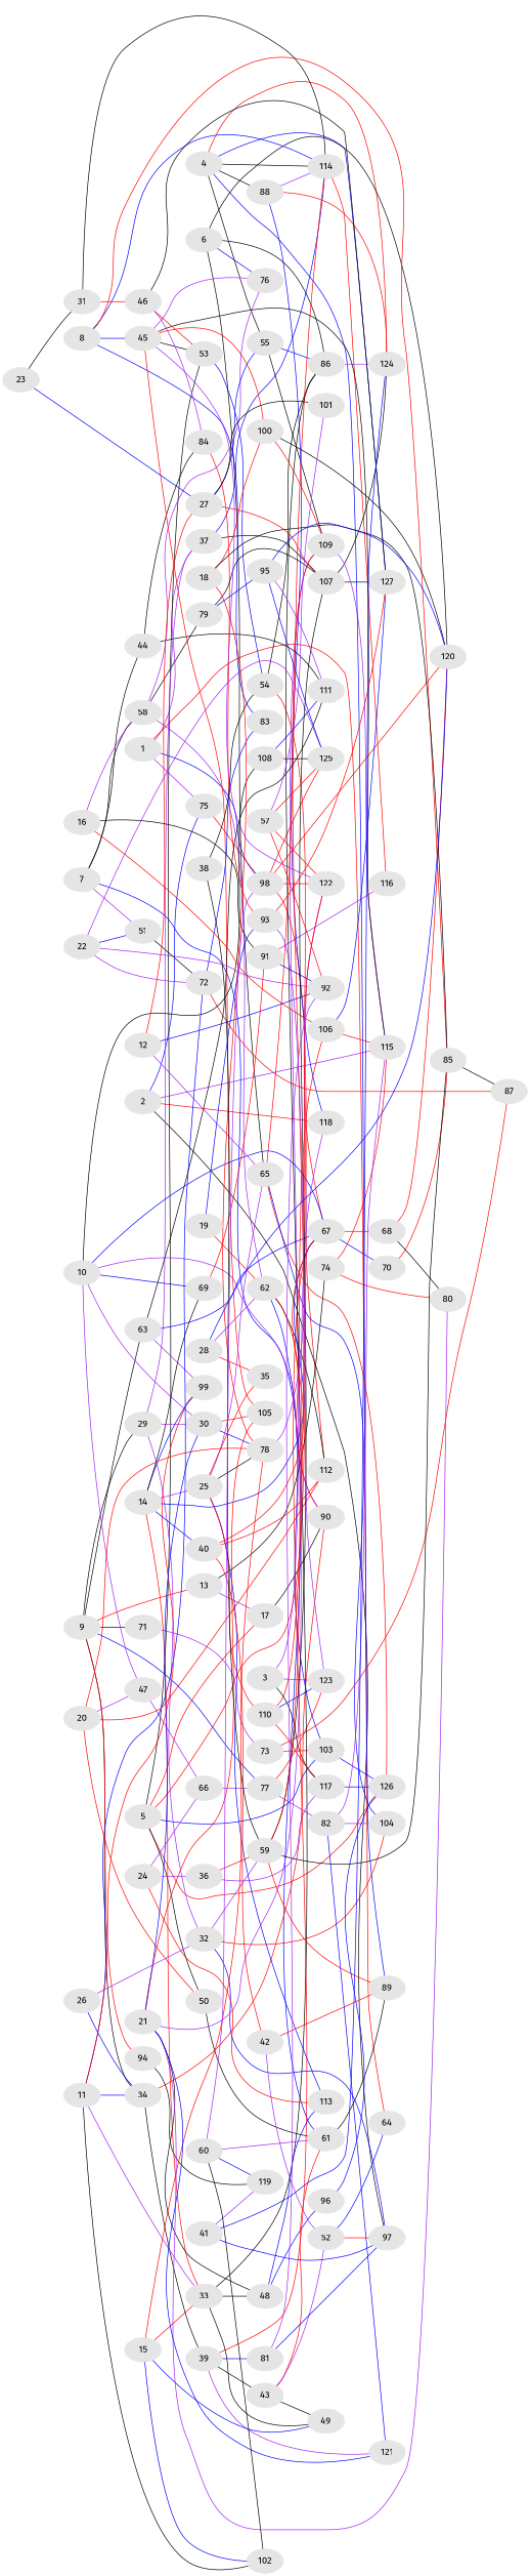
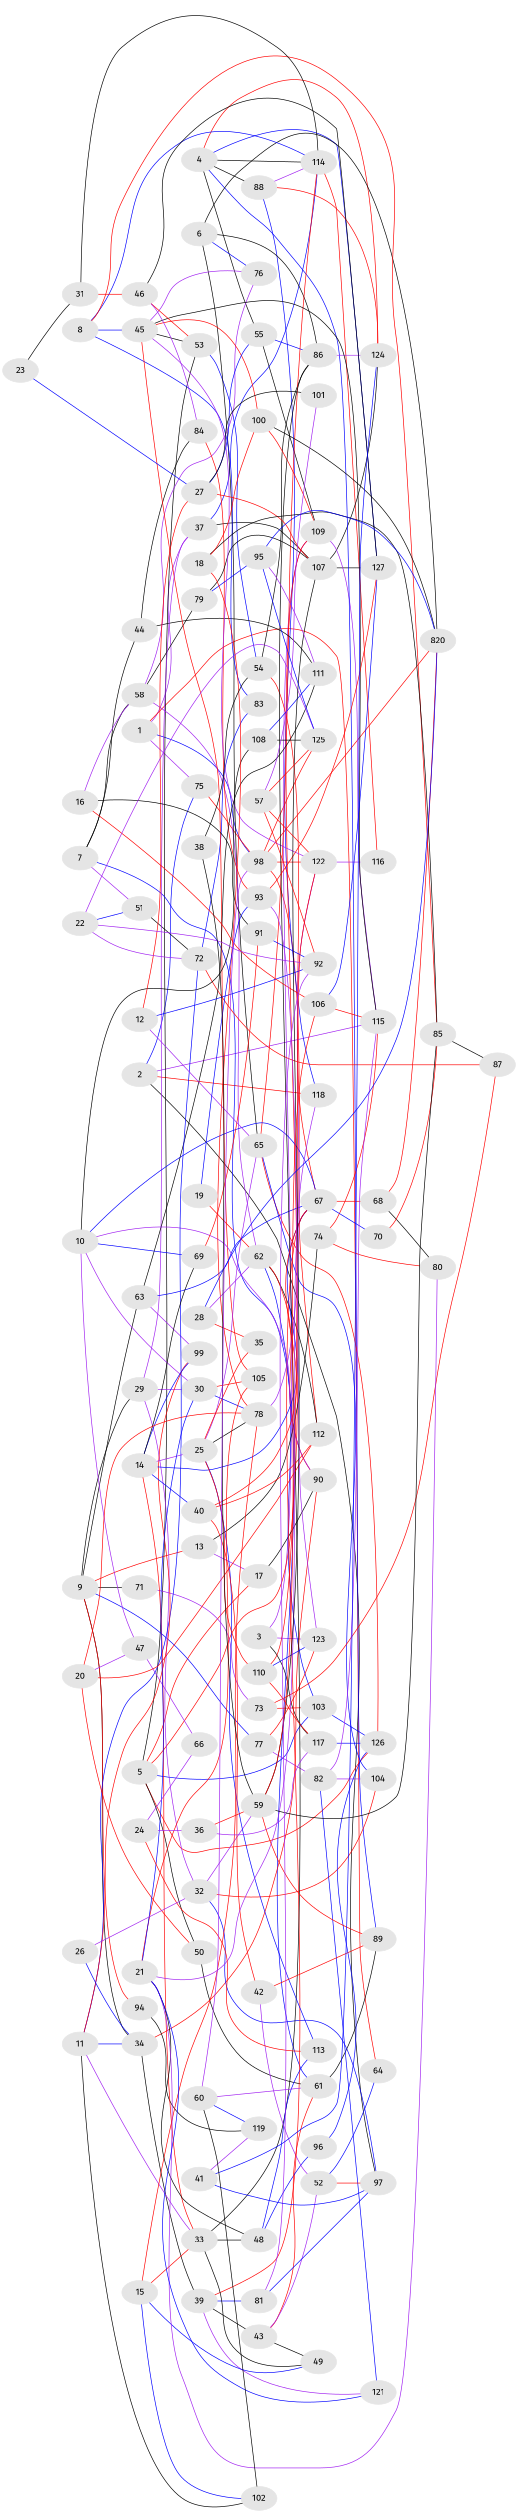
  graph {
    fontname="Fira Sans"
    rankdir=LR
    node [color=gray90 fontname="Fira Sans" style=filled]
    edge [color=red fontname="Fira Sans"]
    1
    37
    64
    75
    98
    114
    107
-   120
+   120 [label=820]
    112
    125
    122
    2
    97
    115
    118
    3
    109
    117
    123
    126
    4
    55
    88
    89
    124
    127
    86
    116
    5
    17
    50
    53
    103
    90
    61
    54
    6
    65
    76
    104
    7
    44
    51
    58
    84
    111
    72
    62
    79
    8
    45
    83
    85
    100
    105
    87
    9
    13
    29
    34
    63
    71
    77
    94
    74
    30
    32
    39
    67
    99
    73
    82
    119
    10
    47
    69
    108
    78
    66
    68
    70
    91
    11
    33
    102
    49
    48
    12
    27
    92
    101
    80
    14
    25
    40
    113
    35
    110
    42
    15
    16
    106
    18
    19
    93
    20
    21
    121
    96
    22
    23
    31
    46
    24
    36
    59
    26
    28
    43
    81
    38
    52
    41
    57
    95
    60
    1 -- 37 [color=purple]
    1 -- 64
    1 -- 75 [color=purple]
    1 -- 98 [color=blue]
    37 -- 114 [color=blue]
    37 -- 107 [color=black]
    75 -- 98
    98 -- 120
    98 -- 112
    98 -- 125
    98 -- 122
    114 -- 116
    107 -- 124 [color=black]
    107 -- 127 [color=black]
    2 -- 75 [color=blue]
    2 -- 97 [color=black]
    2 -- 115 [color=purple]
    2 -- 118
    3 -- 109 [color=purple]
    3 -- 117 [color=black]
    3 -- 123 [color=purple]
    109 -- 115 [color=purple]
    117 -- 126 [color=blue]
    4 -- 114 [color=black]
    4 -- 55 [color=black]
    4 -- 88 [color=black]
    4 -- 89 [color=blue]
    4 -- 124
    4 -- 127 [color=blue]
    55 -- 109 [color=black]
    55 -- 86 [color=blue]
    88 -- 114 [color=purple]
    88 -- 118 [color=blue]
    88 -- 124
    86 -- 124 [color=purple]
    5 -- 109
    5 -- 126
    5 -- 17
    5 -- 50 [color=black]
    5 -- 53 [color=black]
    5 -- 103 [color=blue]
    17 -- 90 [color=black]
    50 -- 61 [color=black]
    53 -- 54 [color=blue]
    103 -- 126 [color=blue]
    61 -- 89 [color=black]
    54 -- 86 [color=black]
    54 -- 67
    6 -- 120 [color=black]
    6 -- 86 [color=black]
    6 -- 65 [color=black]
    6 -- 76 [color=blue]
    65 -- 114
    65 -- 126
    65 -- 104 [color=blue]
    7 -- 61 [color=blue]
    7 -- 44 [color=black]
    7 -- 51 [color=purple]
    7 -- 58 [color=black]
    44 -- 84 [color=black]
    44 -- 111 [color=black]
    51 -- 72 [color=black]
    58 -- 76 [color=purple]
    58 -- 62 [color=purple]
    58 -- 79 [color=black]
    84 -- 93
    72 -- 83 [color=blue]
    72 -- 87
    62 -- 112 [color=black]
    62 -- 103 [color=blue]
    62 -- 90
    79 -- 107 [color=black]
    79 -- 95 [color=blue]
    8 -- 114 [color=blue]
    8 -- 45 [color=blue]
    8 -- 83 [color=blue]
    8 -- 85
    45 -- 122 [color=purple]
    45 -- 115 [color=black]
    45 -- 53 [color=black]
    45 -- 76 [color=purple]
    45 -- 100
    45 -- 105
    85 -- 87 [color=black]
    100 -- 120 [color=black]
    100 -- 109
    9 -- 13
    9 -- 29 [color=black]
    9 -- 34 [color=black]
    9 -- 63 [color=black]
    9 -- 71 [color=black]
    9 -- 77 [color=blue]
    9 -- 94
    13 -- 17 [color=purple]
    13 -- 74 [color=black]
    29 -- 37 [color=purple]
    29 -- 30 [color=purple]
    29 -- 32 [color=purple]
    34 -- 90
    34 -- 39 [color=black]
    63 -- 111 [color=black]
    63 -- 67 [color=blue]
    63 -- 99 [color=purple]
    71 -- 73 [color=purple]
    77 -- 123
    77 -- 82 [color=purple]
    94 -- 119 [color=black]
    74 -- 115
    74 -- 80
    30 -- 105
    30 -- 78 [color=blue]
    32 -- 97 [color=blue]
    32 -- 104
    32 -- 59 [color=purple]
    39 -- 67
    39 -- 121 [color=purple]
    39 -- 43 [color=black]
    39 -- 81 [color=blue]
    67 -- 68
    67 -- 70 [color=blue]
    73 -- 103
    73 -- 87
    82 -- 115 [color=purple]
    82 -- 104 [color=purple]
    82 -- 121 [color=blue]
    10 -- 90 [color=purple]
    10 -- 30 [color=purple]
    10 -- 67 [color=blue]
    10 -- 47 [color=purple]
    10 -- 69 [color=blue]
    10 -- 108 [color=black]
    47 -- 66 [color=purple]
    69 -- 91
    108 -- 125 [color=black]
    108 -- 111 [color=blue]
    78 -- 122 [color=purple]
-   66 -- 77 [color=purple]
    68 -- 120
    68 -- 80 [color=black]
    70 -- 85
-   91 -- 116 [color=purple]
+   122 -- 116 [color=purple]
    91 -- 92 [color=blue]
    11 -- 72 [color=blue]
    11 -- 34 [color=blue]
    11 -- 99
    11 -- 33 [color=purple]
    11 -- 102 [color=black]
    33 -- 86 [color=black]
    33 -- 49 [color=black]
    33 -- 48 [color=black]
    48 -- 113 [color=blue]
    48 -- 96 [color=blue]
    12 -- 65 [color=purple]
    12 -- 27
    12 -- 92 [color=blue]
    27 -- 107
    27 -- 55 [color=blue]
    27 -- 101 [color=black]
    14 -- 67 [color=blue]
    14 -- 99 [color=blue]
    14 -- 69 [color=black]
    14 -- 33
    14 -- 25 [color=purple]
    14 -- 40 [color=blue]
    25 -- 65 [color=purple]
    25 -- 78 [color=black]
    25 -- 113 [color=blue]
    25 -- 35
    25 -- 110
    40 -- 112
    40 -- 67
    40 -- 42
    110 -- 122
    110 -- 117
    110 -- 123 [color=blue]
    42 -- 89
    42 -- 52 [color=purple]
    15 -- 78
    15 -- 33
    15 -- 102 [color=blue]
    15 -- 49 [color=blue]
    16 -- 58 [color=purple]
    16 -- 91 [color=black]
    16 -- 106
    106 -- 115
    106 -- 127 [color=blue]
    18 -- 85 [color=black]
    18 -- 100
    18 -- 78
    19 -- 62
    19 -- 93 [color=blue]
    93 -- 123 [color=purple]
    93 -- 127
    20 -- 112
    20 -- 50
    20 -- 47 [color=purple]
    20 -- 78
    21 -- 118 [color=purple]
    21 -- 105
    21 -- 30 [color=blue]
    21 -- 48 [color=black]
    21 -- 80 [color=purple]
    21 -- 121 [color=blue]
    96 -- 126 [color=blue]
    22 -- 125 [color=purple]
    22 -- 51 [color=blue]
    22 -- 72 [color=purple]
    22 -- 92 [color=purple]
    23 -- 27 [color=blue]
    23 -- 31 [color=black]
    31 -- 114 [color=black]
    31 -- 46
    46 -- 127 [color=black]
    46 -- 53
    46 -- 84 [color=purple]
    24 -- 66 [color=purple]
    24 -- 113
    24 -- 36 [color=purple]
    36 -- 117 [color=purple]
    36 -- 59
    59 -- 107 [color=black]
    59 -- 89
    59 -- 85 [color=black]
    59 -- 106
    26 -- 34 [color=blue]
    26 -- 32 [color=purple]
    28 -- 120 [color=blue]
    28 -- 62 [color=purple]
    28 -- 35
    43 -- 61
    43 -- 49 [color=black]
    43 -- 52 [color=purple]
    81 -- 97 [color=blue]
    81 -- 92 [color=purple]
    38 -- 54 [color=black]
    38 -- 59 [color=black]
    52 -- 64 [color=blue]
    52 -- 97
    41 -- 97 [color=blue]
    41 -- 124 [color=blue]
    41 -- 119 [color=purple]
    57 -- 125
    57 -- 122
    57 -- 92
    57 -- 101 [color=purple]
    95 -- 120 [color=blue]
    95 -- 125 [color=blue]
    95 -- 111 [color=purple]
    60 -- 98 [color=purple]
    60 -- 61 [color=purple]
    60 -- 119 [color=blue]
    60 -- 102 [color=black]
  }
